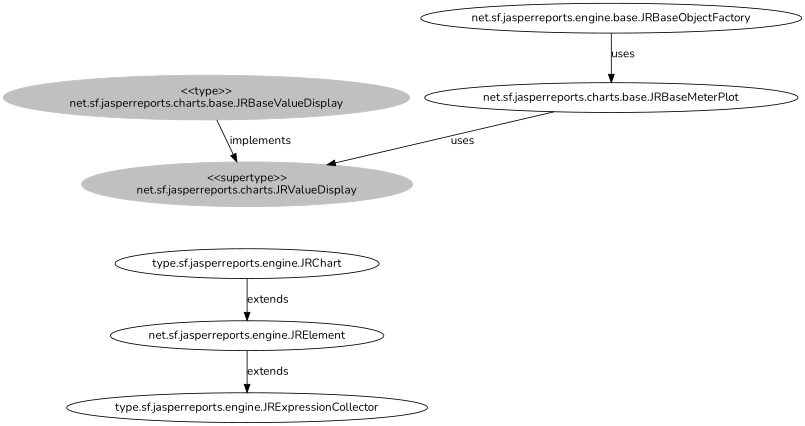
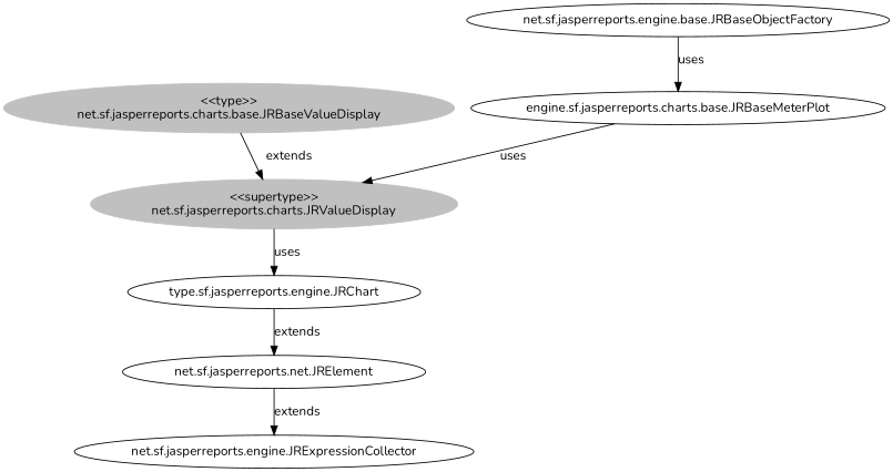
  digraph {
    fontname=Nunito
    node [fontname=Nunito]
    edge [fontname=Nunito]
    n1 [color=grey label="<<type>>\nnet.sf.jasperreports.charts.base.JRBaseValueDisplay" style=filled]
    n2 [color=grey label="<<supertype>>\nnet.sf.jasperreports.charts.JRValueDisplay" style=filled]
    n3 [label="type.sf.jasperreports.engine.JRChart"]
-   n4 [label="net.sf.jasperreports.engine.JRElement"]
-   n5 [label="type.sf.jasperreports.engine.JRExpressionCollector"]
-   n6 [label="net.sf.jasperreports.charts.base.JRBaseMeterPlot"]
+   n4 [label="net.sf.jasperreports.net.JRElement"]
+   n5 [label="net.sf.jasperreports.engine.JRExpressionCollector"]
+   n6 [label="engine.sf.jasperreports.charts.base.JRBaseMeterPlot"]
    n7 [label="net.sf.jasperreports.engine.base.JRBaseObjectFactory"]
-   n1 -> n2 [label=implements]
+   n1 -> n2 [label=extends]
+   n2 -> n3 [label=uses]
    n3 -> n4 [label=extends]
    n4 -> n5 [label=extends]
    n6 -> n2 [label=uses]
    n7 -> n6 [label=uses]
  }
